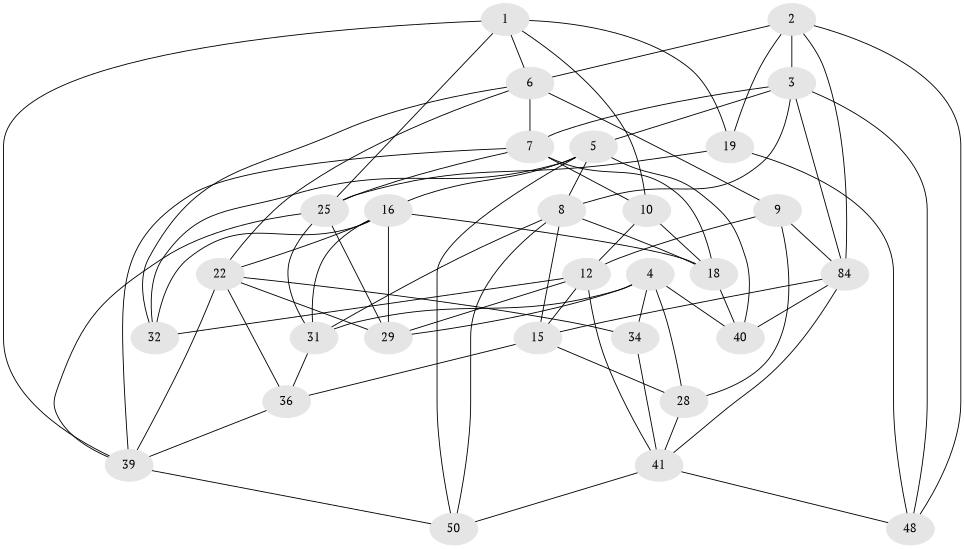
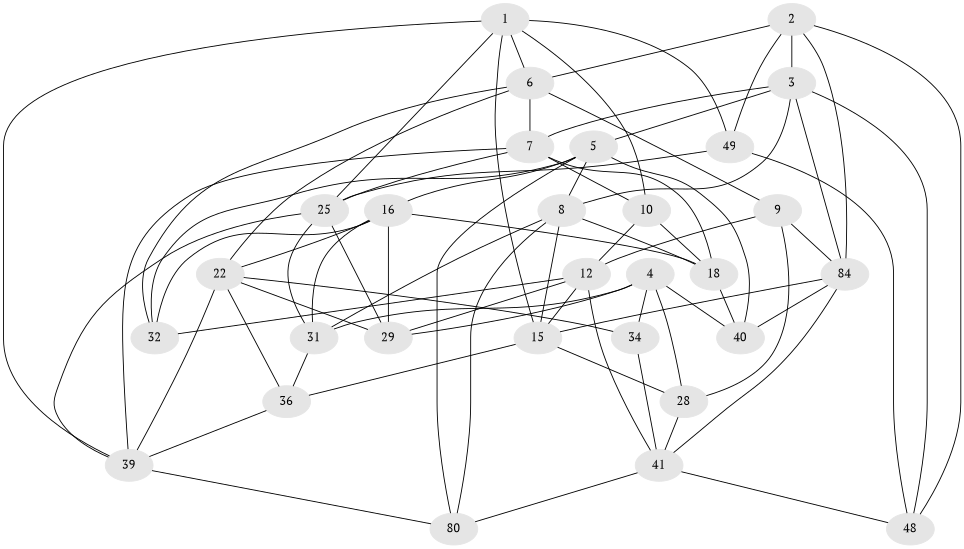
  graph {
    fontname="PT Serif"
    node [color=gray90 fontname="PT Serif" style=filled]
    edge [fontname="PT Serif"]
    1 [super="+43"]
    6 [super="+27"]
    10 [super="+37"]
    15 [super="+21"]
-   19
+   19 [label=49]
    25 [super="+35"]
    39 [super="+44"]
    7 [super="+47"]
    32
    9 [super="+26"]
    22 [super="+30"]
    18 [super="+24"]
    12 [super="+33"]
    28
    36
    48
    29
    31 [super="+49"]
-   50
+   50 [label=80]
    2 [super="+17"]
    3 [super="+23"]
    n22 [label=84 super="+46"]
    5 [super="+45"]
    8 [super="+20"]
    40
    41 [super="+42"]
    16 [super="+38"]
    4 [super="+13"]
    34
    1 -- 6
    1 -- 10
+   1 -- 15
    1 -- 19
    1 -- 25
    1 -- 39
    6 -- 7
    6 -- 32
    6 -- 9
    6 -- 22
    10 -- 18 [weight=2]
    10 -- 12
    15 -- 28
    15 -- 36
    19 -- 25
    19 -- 48
    25 -- 39
    25 -- 29
    25 -- 31
    39 -- 50
    7 -- 10
    7 -- 25
    7 -- 39
    7 -- 18
    9 -- 12
    9 -- 28
    9 -- n22
    22 -- 39
    22 -- 36
    22 -- 29
    22 -- 34
    18 -- 40
    12 -- 15
    12 -- 32
    12 -- 29
    12 -- 41
    28 -- 41
    36 -- 39
    31 -- 36
    2 -- 6
    2 -- 19
    2 -- 48
    2 -- 3
    2 -- n22
    3 -- 7
    3 -- 48
    3 -- n22
    3 -- 5
    3 -- 8
    n22 -- 15
    n22 -- 40
    n22 -- 41
    5 -- 32
    5 -- 50
    5 -- 8
    5 -- 40
    5 -- 16
    8 -- 15
    8 -- 18
    8 -- 31
    8 -- 50
    41 -- 48
    41 -- 50
    16 -- 32
    16 -- 22
    16 -- 18
    16 -- 29
    16 -- 31
    4 -- 28
    4 -- 29
    4 -- 31 [weight=2]
    4 -- 40
    4 -- 34
    34 -- 41
  }
